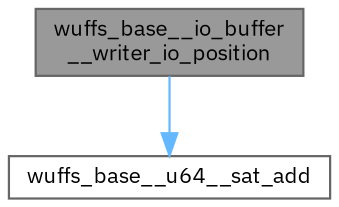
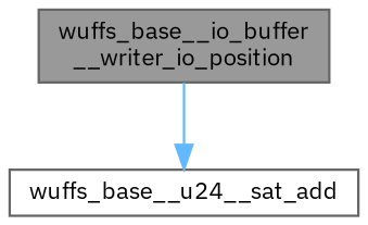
  digraph {
    rankdir=TB
    fontname="IBM Plex Sans"
    node [fontname="IBM Plex Sans" fontsize=10 shape=box style=filled]
    n1 [color=gray40 fillcolor=grey60 fontcolor=black height=0.2 label="wuffs_base__io_buffer\l__writer_io_position" width=0.4]
-   n2 [color=grey40 fillcolor=white height=0.2 label=wuffs_base__u64__sat_add width=0.4]
+   n2 [color=grey40 fillcolor=white height=0.2 label=wuffs_base__u24__sat_add width=0.4]
    n1 -> n2 [color=steelblue1 fontname="IBM Plex Sans" fontsize=10 labelfontname=Helvetica labelfontsize=10 style=solid]
  }
